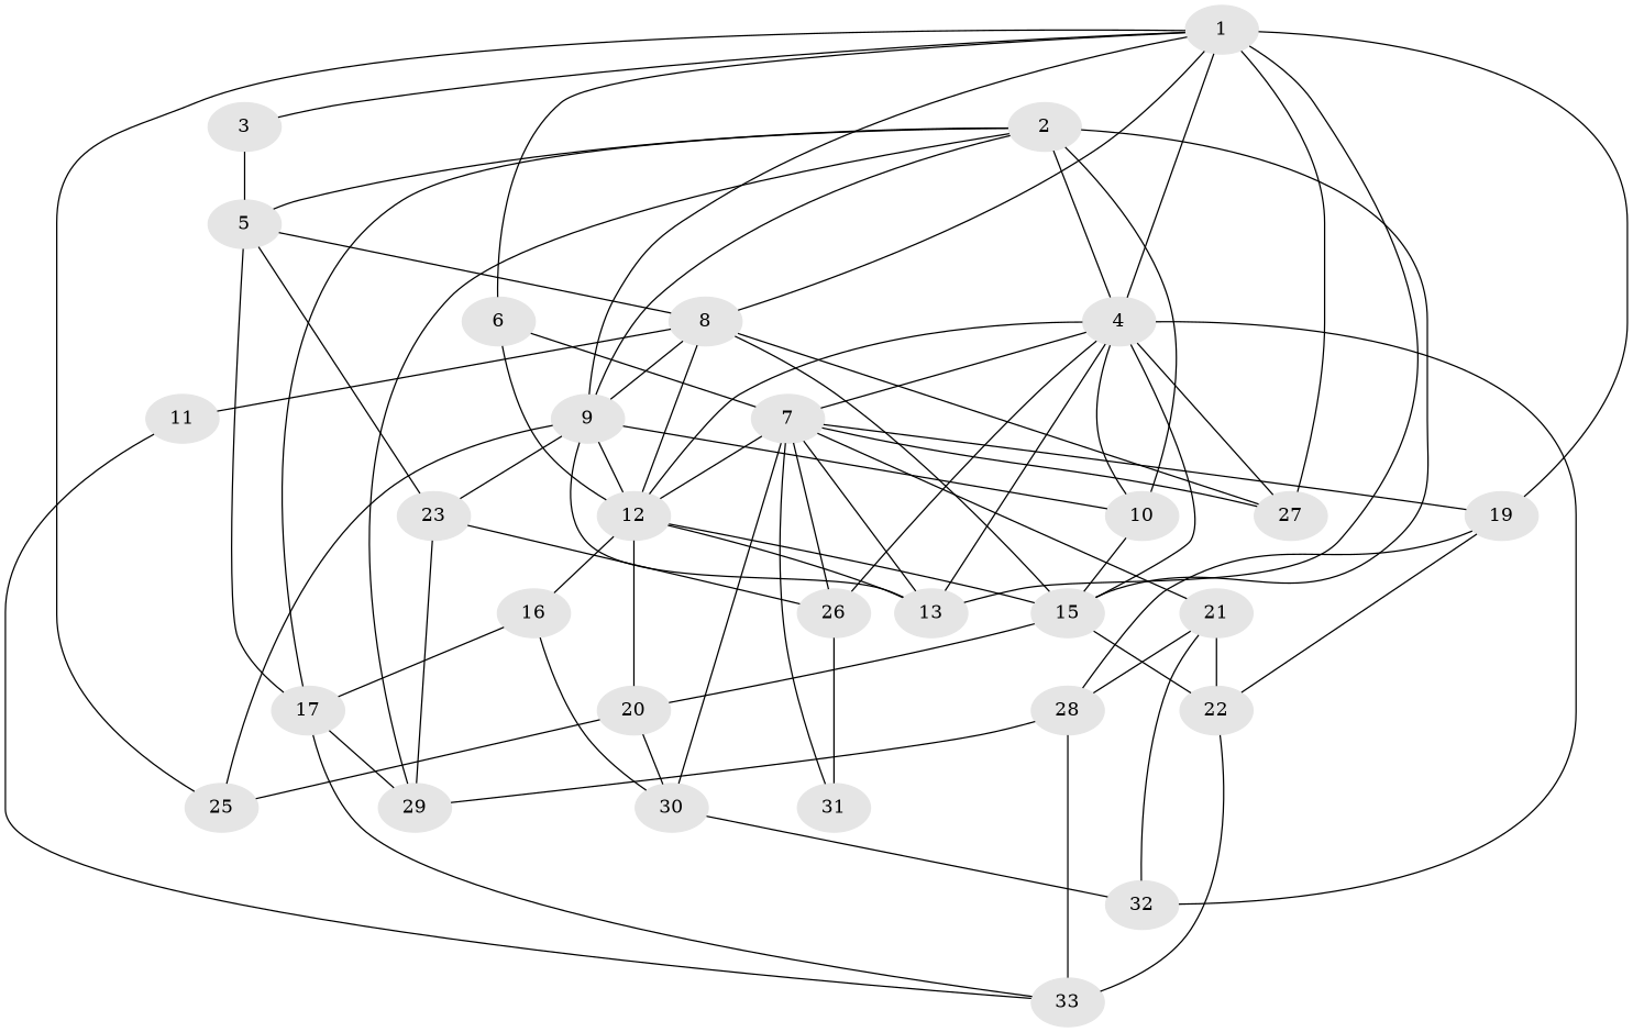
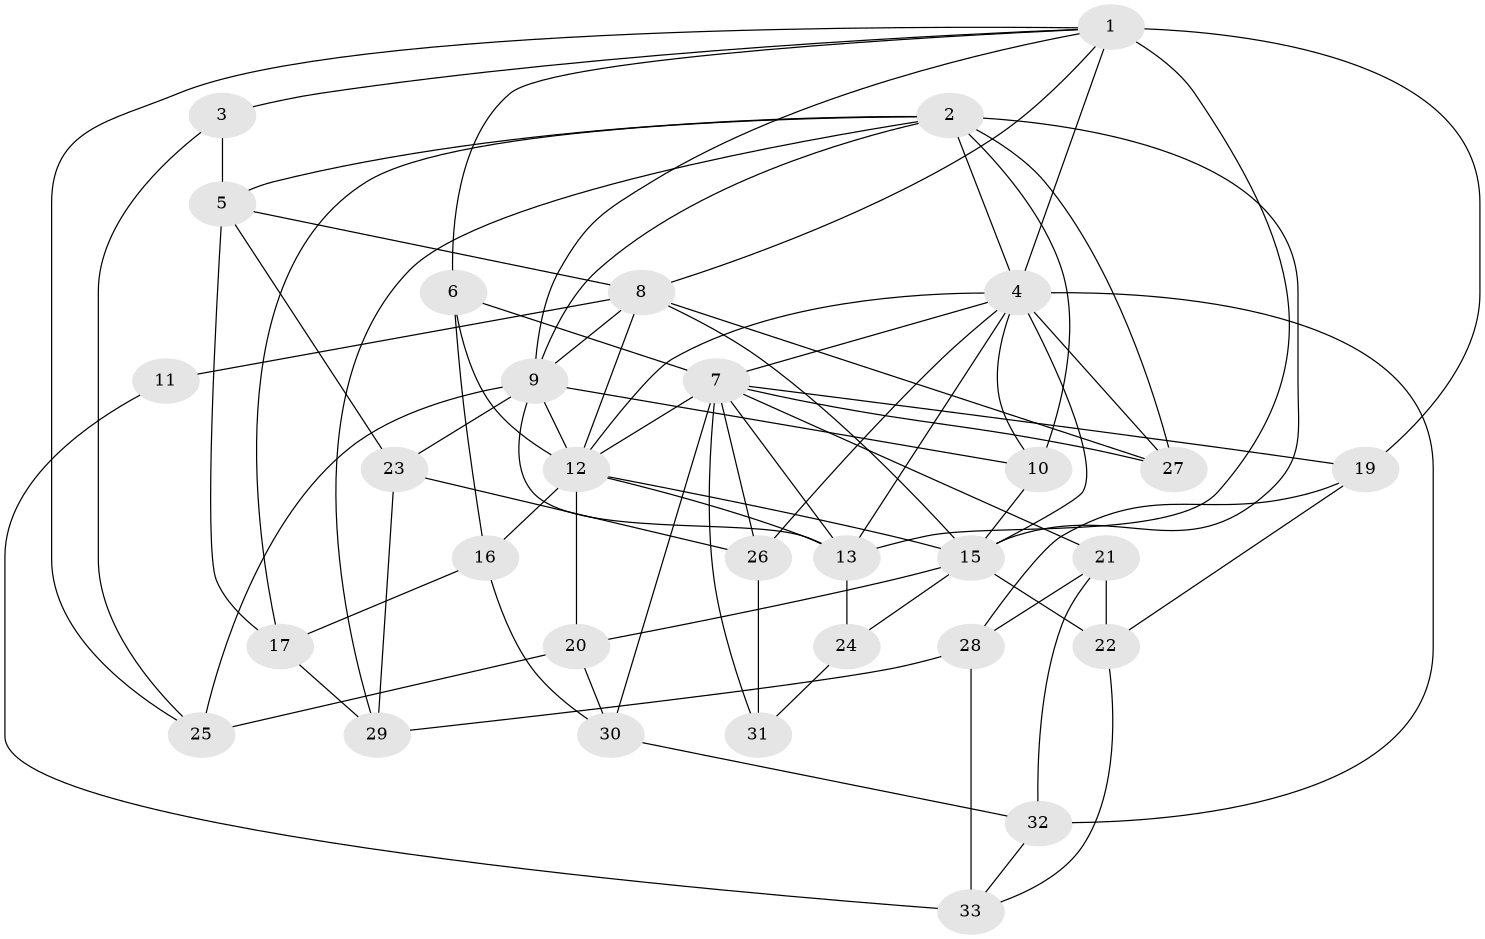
  graph {
    node [color=gray90 style=filled]
    edge [weight=1.0]
    1
    3
    4
    6
    8
    9
    13
    19
    25
    27
    5
    10
    15
    7
    12
    26
    32
    16
    11
    23
+   24
    22
    28
    2
    17
    29
    20
    31
    21
    30
    33
    1 -- 3
    1 -- 4 [weight=2.0]
    1 -- 6
    1 -- 8
    1 -- 9
    1 -- 13
    1 -- 19
    1 -- 25
-   1 -- 27
+   2 -- 27
+   3 -- 25
    3 -- 5
    4 -- 13
    4 -- 27
    4 -- 10
    4 -- 15
    4 -- 7
    4 -- 12
    4 -- 26
    4 -- 32
    6 -- 7
    6 -- 12
+   6 -- 16
    8 -- 9
    8 -- 27
    8 -- 15
    8 -- 12
    8 -- 11 [weight=2.0]
    9 -- 13
    9 -- 25
    9 -- 10
    9 -- 12 [weight=4.0]
    9 -- 23
+   13 -- 24
    19 -- 22
    19 -- 28
    5 -- 8
    5 -- 23
    5 -- 17
    10 -- 15
+   15 -- 24
    15 -- 22
    15 -- 20
    7 -- 13
    7 -- 19
    7 -- 27
    7 -- 12
    7 -- 26
    7 -- 31
    7 -- 21
    7 -- 30
    12 -- 13
    12 -- 15
    12 -- 16
    12 -- 20
    26 -- 31
-   17 -- 33
+   32 -- 33
    16 -- 17
    16 -- 30
    11 -- 33
    23 -- 26
    23 -- 29
+   24 -- 31
    22 -- 33
    28 -- 29
    28 -- 33
    2 -- 4 [weight=2.0]
    2 -- 9
    2 -- 5
    2 -- 10
    2 -- 15 [weight=3.0]
    2 -- 17
    2 -- 29
    17 -- 29
    20 -- 25
    20 -- 30
    21 -- 32
    21 -- 22
    21 -- 28
    30 -- 32
  }
